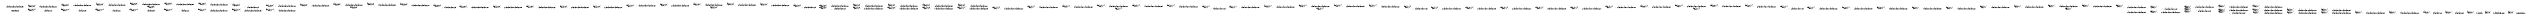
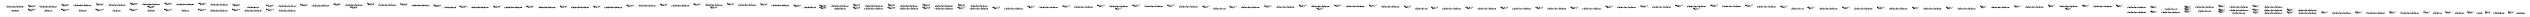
  strict digraph {
    rankdir=LR
    node [type=Conv]
    edge [style=solid]
    n1 [label="8 /layers/layers.0/Conv"]
    "1 /layers/layers.2/Relu" [type=Relu]
    "2 /layers/layers.3/Conv"
    "3 /layers/layers.5/Relu" [type=Relu]
    "4 /layers/layers.6/Conv"
    "5 /layers/layers.8/layers.8.0/layers/layers.0/Conv"
    "6 /layers/layers.8/layers.8.0/layers/layers.2/Relu" [type=Relu]
    "7 /layers/layers.8/layers.8.0/layers/layers.3/Conv"
    "8 /layers/layers.8/layers.8.0/layers/layers.5/Relu" [type=Relu]
    "9 /layers/layers.8/layers.8.0/layers/layers.6/Conv"
    "10 /layers/layers.8/layers.8.1/layers/layers.0/Conv"
    "15 /layers/layers.8/layers.8.1/Add" [type=Add]
    "11 /layers/layers.8/layers.8.1/layers/layers.2/Relu" [type=Relu]
    "16 /layers/layers.8/layers.8.2/layers/layers.0/Conv"
    "21 /layers/layers.8/layers.8.2/Add" [type=Add]
    "12 /layers/layers.8/layers.8.1/layers/layers.3/Conv"
    "13 /layers/layers.8/layers.8.1/layers/layers.5/Relu" [type=Relu]
    "14 /layers/layers.8/layers.8.1/layers/layers.6/Conv"
    "17 /layers/layers.8/layers.8.2/layers/layers.2/Relu" [type=Relu]
    "22 /layers/layers.9/layers.9.0/layers/layers.0/Conv"
    "18 /layers/layers.8/layers.8.2/layers/layers.3/Conv"
    "19 /layers/layers.8/layers.8.2/layers/layers.5/Relu" [type=Relu]
    "20 /layers/layers.8/layers.8.2/layers/layers.6/Conv"
    "23 /layers/layers.9/layers.9.0/layers/layers.2/Relu" [type=Relu]
    "24 /layers/layers.9/layers.9.0/layers/layers.3/Conv"
    "25 /layers/layers.9/layers.9.0/layers/layers.5/Relu" [type=Relu]
    "26 /layers/layers.9/layers.9.0/layers/layers.6/Conv"
    "27 /layers/layers.9/layers.9.1/layers/layers.0/Conv"
    "32 /layers/layers.9/layers.9.1/Add" [type=Add]
    "28 /layers/layers.9/layers.9.1/layers/layers.2/Relu" [type=Relu]
    "33 /layers/layers.9/layers.9.2/layers/layers.0/Conv"
    "38 /layers/layers.9/layers.9.2/Add" [type=Add]
    "29 /layers/layers.9/layers.9.1/layers/layers.3/Conv"
    "30 /layers/layers.9/layers.9.1/layers/layers.5/Relu" [type=Relu]
    "31 /layers/layers.9/layers.9.1/layers/layers.6/Conv"
    "34 /layers/layers.9/layers.9.2/layers/layers.2/Relu" [type=Relu]
    "39 /layers/layers.10/layers.10.0/layers/layers.0/Conv"
    "35 /layers/layers.9/layers.9.2/layers/layers.3/Conv"
    "36 /layers/layers.9/layers.9.2/layers/layers.5/Relu" [type=Relu]
    "37 /layers/layers.9/layers.9.2/layers/layers.6/Conv"
    "40 /layers/layers.10/layers.10.0/layers/layers.2/Relu" [type=Relu]
    "41 /layers/layers.10/layers.10.0/layers/layers.3/Conv"
    "42 /layers/layers.10/layers.10.0/layers/layers.5/Relu" [type=Relu]
    "43 /layers/layers.10/layers.10.0/layers/layers.6/Conv"
    "44 /layers/layers.10/layers.10.1/layers/layers.0/Conv"
    "49 /layers/layers.10/layers.10.1/Add" [type=Add]
    "45 /layers/layers.10/layers.10.1/layers/layers.2/Relu" [type=Relu]
    "50 /layers/layers.10/layers.10.2/layers/layers.0/Conv"
    "55 /layers/layers.10/layers.10.2/Add" [type=Add]
    "46 /layers/layers.10/layers.10.1/layers/layers.3/Conv"
    "47 /layers/layers.10/layers.10.1/layers/layers.5/Relu" [type=Relu]
    "48 /layers/layers.10/layers.10.1/layers/layers.6/Conv"
    "51 /layers/layers.10/layers.10.2/layers/layers.2/Relu" [type=Relu]
    "56 /layers/layers.11/layers.11.0/layers/layers.0/Conv"
    "52 /layers/layers.10/layers.10.2/layers/layers.3/Conv"
    "53 /layers/layers.10/layers.10.2/layers/layers.5/Relu" [type=Relu]
    "54 /layers/layers.10/layers.10.2/layers/layers.6/Conv"
    "57 /layers/layers.11/layers.11.0/layers/layers.2/Relu" [type=Relu]
    "58 /layers/layers.11/layers.11.0/layers/layers.3/Conv"
    "59 /layers/layers.11/layers.11.0/layers/layers.5/Relu" [type=Relu]
    "60 /layers/layers.11/layers.11.0/layers/layers.6/Conv"
    "61 /layers/layers.11/layers.11.1/layers/layers.0/Conv"
    "66 /layers/layers.11/layers.11.1/Add" [type=Add]
    "62 /layers/layers.11/layers.11.1/layers/layers.2/Relu" [type=Relu]
    n65 [label="67 /layers/layers.12/layers.12.0/layers/layers.3/Conv"]
    "63 /layers/layers.11/layers.11.1/layers/layers.3/Conv"
    "64 /layers/layers.11/layers.11.1/layers/layers.5/Relu" [type=Relu]
    "65 /layers/layers.11/layers.11.1/layers/layers.6/Conv"
    "68 /layers/layers.12/layers.12.0/layers/layers.2/Relu" [type=Relu]
    "69 /layers/layers.12/layers.12.0/layers/layers.3/Conv"
    "70 /layers/layers.12/layers.12.0/layers/layers.5/Relu" [type=Relu]
    "71 /layers/layers.12/layers.12.0/layers/layers.6/Conv"
    "72 /layers/layers.12/layers.12.1/layers/layers.0/Conv"
    "77 /layers/layers.12/layers.12.1/Add" [type=Add]
    "73 /layers/layers.12/layers.12.1/layers/layers.2/Relu" [type=Relu]
    "78 /layers/layers.12/layers.12.2/layers/layers.0/Conv"
    "83 /layers/layers.12/layers.12.2/Add" [type=Add]
    "74 /layers/layers.12/layers.12.1/layers/layers.3/Conv"
    "75 /layers/layers.12/layers.12.1/layers/layers.5/Relu" [type=Relu]
    "76 /layers/layers.12/layers.12.1/layers/layers.6/Conv"
    "79 /layers/layers.12/layers.12.2/layers/layers.2/Relu" [type=Relu]
    "84 /layers/layers.12/layers.12.3/layers/layers.0/Conv"
    "89 /layers/layers.12/layers.12.3/Add" [type=Add]
    "80 /layers/layers.12/layers.12.2/layers/layers.3/Conv"
    "81 /layers/layers.12/layers.12.2/layers/layers.5/Relu" [type=Relu]
    "82 /layers/layers.12/layers.12.2/layers/layers.6/Conv"
    "85 /layers/layers.12/layers.12.3/layers/layers.2/Relu" [type=Relu]
    "90 /layers/layers.13/layers.13.0/layers/layers.0/Conv"
    "86 /layers/layers.12/layers.12.3/layers/layers.3/Conv"
-   "87 /layers/layers.12/layers.12.3/layers/layers.5/Relu" [type=Relu]
    "91 /layers/layers.13/layers.13.0/layers/layers.2/Relu" [type=Relu]
    "92 /layers/layers.13/layers.13.0/layers/layers.3/Conv"
    "93 /layers/layers.13/layers.13.0/layers/layers.5/Relu" [type=Relu]
    "94 /layers/layers.13/layers.13.0/layers/layers.6/Conv"
    "95 /layers/layers.14/Conv"
    "96 /layers/layers.16/Relu" [type=Relu]
    "97 /ReduceMean" [type=ReduceMean]
    "98 /classifier/classifier.1/Gemm" [type=Gemm]
    "100 nncf_model_output_0" [type=nncf_model_output]
    "99 nncf_model_input_0" [type=nncf_model_input]
    n1 -> "1 /layers/layers.2/Relu" [label="shape:[1, 16, 112, 112]\nports:0 -> 0"]
    "1 /layers/layers.2/Relu" -> "2 /layers/layers.3/Conv" [label="shape:[1, 16, 112, 112]\nports:0 -> 0"]
    "2 /layers/layers.3/Conv" -> "3 /layers/layers.5/Relu" [label="shape:[1, 16, 112, 112]\nports:0 -> 0"]
    "3 /layers/layers.5/Relu" -> "4 /layers/layers.6/Conv" [label="shape:[1, 16, 112, 112]\nports:0 -> 0"]
    "4 /layers/layers.6/Conv" -> "5 /layers/layers.8/layers.8.0/layers/layers.0/Conv" [label="shape:[1, 8, 112, 112]\nports:0 -> 0"]
    "5 /layers/layers.8/layers.8.0/layers/layers.0/Conv" -> "6 /layers/layers.8/layers.8.0/layers/layers.2/Relu" [label="shape:[1, 24, 112, 112]\nports:0 -> 0"]
    "6 /layers/layers.8/layers.8.0/layers/layers.2/Relu" -> "7 /layers/layers.8/layers.8.0/layers/layers.3/Conv" [label="shape:[1, 24, 112, 112]\nports:0 -> 0"]
    "8 /layers/layers.8/layers.8.0/layers/layers.5/Relu" -> "9 /layers/layers.8/layers.8.0/layers/layers.6/Conv" [label="shape:[1, 24, 56, 56]\nports:0 -> 0"]
    "9 /layers/layers.8/layers.8.0/layers/layers.6/Conv" -> "10 /layers/layers.8/layers.8.1/layers/layers.0/Conv" [label="shape:[1, 16, 56, 56]\nports:0 -> 0"]
    "9 /layers/layers.8/layers.8.0/layers/layers.6/Conv" -> "15 /layers/layers.8/layers.8.1/Add" [label="shape:[1, 16, 56, 56]\nports:0 -> 1"]
    "10 /layers/layers.8/layers.8.1/layers/layers.0/Conv" -> "11 /layers/layers.8/layers.8.1/layers/layers.2/Relu" [label="shape:[1, 48, 56, 56]\nports:0 -> 0"]
    "15 /layers/layers.8/layers.8.1/Add" -> "16 /layers/layers.8/layers.8.2/layers/layers.0/Conv" [label="shape:[1, 16, 56, 56]\nports:0 -> 0"]
    "15 /layers/layers.8/layers.8.1/Add" -> "21 /layers/layers.8/layers.8.2/Add" [label="shape:[1, 16, 56, 56]\nports:0 -> 1"]
    "11 /layers/layers.8/layers.8.1/layers/layers.2/Relu" -> "12 /layers/layers.8/layers.8.1/layers/layers.3/Conv" [label="shape:[1, 48, 56, 56]\nports:0 -> 0"]
    "16 /layers/layers.8/layers.8.2/layers/layers.0/Conv" -> "17 /layers/layers.8/layers.8.2/layers/layers.2/Relu" [label="shape:[1, 48, 56, 56]\nports:0 -> 0"]
    "21 /layers/layers.8/layers.8.2/Add" -> "22 /layers/layers.9/layers.9.0/layers/layers.0/Conv" [label="shape:[1, 16, 56, 56]\nports:0 -> 0"]
    "12 /layers/layers.8/layers.8.1/layers/layers.3/Conv" -> "13 /layers/layers.8/layers.8.1/layers/layers.5/Relu" [label="shape:[1, 48, 56, 56]\nports:0 -> 0"]
    "13 /layers/layers.8/layers.8.1/layers/layers.5/Relu" -> "14 /layers/layers.8/layers.8.1/layers/layers.6/Conv" [label="shape:[1, 48, 56, 56]\nports:0 -> 0"]
    "14 /layers/layers.8/layers.8.1/layers/layers.6/Conv" -> "15 /layers/layers.8/layers.8.1/Add" [label="shape:[1, 16, 56, 56]\nports:0 -> 0"]
    "17 /layers/layers.8/layers.8.2/layers/layers.2/Relu" -> "18 /layers/layers.8/layers.8.2/layers/layers.3/Conv" [label="shape:[1, 48, 56, 56]\nports:0 -> 0"]
    "22 /layers/layers.9/layers.9.0/layers/layers.0/Conv" -> "23 /layers/layers.9/layers.9.0/layers/layers.2/Relu" [label="shape:[1, 48, 56, 56]\nports:0 -> 0"]
    "18 /layers/layers.8/layers.8.2/layers/layers.3/Conv" -> "19 /layers/layers.8/layers.8.2/layers/layers.5/Relu" [label="shape:[1, 48, 56, 56]\nports:0 -> 0"]
    "19 /layers/layers.8/layers.8.2/layers/layers.5/Relu" -> "20 /layers/layers.8/layers.8.2/layers/layers.6/Conv" [label="shape:[1, 48, 56, 56]\nports:0 -> 0"]
    "20 /layers/layers.8/layers.8.2/layers/layers.6/Conv" -> "21 /layers/layers.8/layers.8.2/Add" [label="shape:[1, 16, 56, 56]\nports:0 -> 0"]
    "23 /layers/layers.9/layers.9.0/layers/layers.2/Relu" -> "24 /layers/layers.9/layers.9.0/layers/layers.3/Conv" [label="shape:[1, 48, 56, 56]\nports:0 -> 0"]
    "24 /layers/layers.9/layers.9.0/layers/layers.3/Conv" -> "25 /layers/layers.9/layers.9.0/layers/layers.5/Relu" [label="shape:[1, 48, 28, 28]\nports:0 -> 0"]
    "25 /layers/layers.9/layers.9.0/layers/layers.5/Relu" -> "26 /layers/layers.9/layers.9.0/layers/layers.6/Conv" [label="shape:[1, 48, 28, 28]\nports:0 -> 0"]
    "26 /layers/layers.9/layers.9.0/layers/layers.6/Conv" -> "27 /layers/layers.9/layers.9.1/layers/layers.0/Conv" [label="shape:[1, 24, 28, 28]\nports:0 -> 0"]
    "26 /layers/layers.9/layers.9.0/layers/layers.6/Conv" -> "32 /layers/layers.9/layers.9.1/Add" [label="shape:[1, 24, 28, 28]\nports:0 -> 1"]
    "27 /layers/layers.9/layers.9.1/layers/layers.0/Conv" -> "28 /layers/layers.9/layers.9.1/layers/layers.2/Relu" [label="shape:[1, 72, 28, 28]\nports:0 -> 0"]
    "32 /layers/layers.9/layers.9.1/Add" -> "33 /layers/layers.9/layers.9.2/layers/layers.0/Conv" [label="shape:[1, 24, 28, 28]\nports:0 -> 0"]
    "32 /layers/layers.9/layers.9.1/Add" -> "38 /layers/layers.9/layers.9.2/Add" [label="shape:[1, 24, 28, 28]\nports:0 -> 1"]
    "28 /layers/layers.9/layers.9.1/layers/layers.2/Relu" -> "29 /layers/layers.9/layers.9.1/layers/layers.3/Conv" [label="shape:[1, 72, 28, 28]\nports:0 -> 0"]
    "33 /layers/layers.9/layers.9.2/layers/layers.0/Conv" -> "34 /layers/layers.9/layers.9.2/layers/layers.2/Relu" [label="shape:[1, 72, 28, 28]\nports:0 -> 0"]
    "38 /layers/layers.9/layers.9.2/Add" -> "39 /layers/layers.10/layers.10.0/layers/layers.0/Conv" [label="shape:[1, 24, 28, 28]\nports:0 -> 0"]
    "29 /layers/layers.9/layers.9.1/layers/layers.3/Conv" -> "30 /layers/layers.9/layers.9.1/layers/layers.5/Relu" [label="shape:[1, 72, 28, 28]\nports:0 -> 0"]
    "30 /layers/layers.9/layers.9.1/layers/layers.5/Relu" -> "31 /layers/layers.9/layers.9.1/layers/layers.6/Conv" [label="shape:[1, 72, 28, 28]\nports:0 -> 0"]
    "31 /layers/layers.9/layers.9.1/layers/layers.6/Conv" -> "32 /layers/layers.9/layers.9.1/Add" [label="shape:[1, 24, 28, 28]\nports:0 -> 0"]
    "34 /layers/layers.9/layers.9.2/layers/layers.2/Relu" -> "35 /layers/layers.9/layers.9.2/layers/layers.3/Conv" [label="shape:[1, 72, 28, 28]\nports:0 -> 0"]
    "39 /layers/layers.10/layers.10.0/layers/layers.0/Conv" -> "40 /layers/layers.10/layers.10.0/layers/layers.2/Relu" [label="shape:[1, 144, 28, 28]\nports:0 -> 0"]
    "35 /layers/layers.9/layers.9.2/layers/layers.3/Conv" -> "36 /layers/layers.9/layers.9.2/layers/layers.5/Relu" [label="shape:[1, 72, 28, 28]\nports:0 -> 0"]
    "36 /layers/layers.9/layers.9.2/layers/layers.5/Relu" -> "37 /layers/layers.9/layers.9.2/layers/layers.6/Conv" [label="shape:[1, 72, 28, 28]\nports:0 -> 0"]
    "40 /layers/layers.10/layers.10.0/layers/layers.2/Relu" -> "41 /layers/layers.10/layers.10.0/layers/layers.3/Conv" [label="shape:[1, 144, 28, 28]\nports:0 -> 0"]
    "41 /layers/layers.10/layers.10.0/layers/layers.3/Conv" -> "42 /layers/layers.10/layers.10.0/layers/layers.5/Relu" [label="shape:[1, 144, 14, 14]\nports:0 -> 0"]
    "42 /layers/layers.10/layers.10.0/layers/layers.5/Relu" -> "43 /layers/layers.10/layers.10.0/layers/layers.6/Conv" [label="shape:[1, 144, 14, 14]\nports:0 -> 0"]
    "43 /layers/layers.10/layers.10.0/layers/layers.6/Conv" -> "44 /layers/layers.10/layers.10.1/layers/layers.0/Conv" [label="shape:[1, 40, 14, 14]\nports:0 -> 0"]
    "43 /layers/layers.10/layers.10.0/layers/layers.6/Conv" -> "49 /layers/layers.10/layers.10.1/Add" [label="shape:[1, 40, 14, 14]\nports:0 -> 1"]
    "44 /layers/layers.10/layers.10.1/layers/layers.0/Conv" -> "45 /layers/layers.10/layers.10.1/layers/layers.2/Relu" [label="shape:[1, 240, 14, 14]\nports:0 -> 0"]
    "49 /layers/layers.10/layers.10.1/Add" -> "50 /layers/layers.10/layers.10.2/layers/layers.0/Conv" [label="shape:[1, 40, 14, 14]\nports:0 -> 0"]
    "49 /layers/layers.10/layers.10.1/Add" -> "55 /layers/layers.10/layers.10.2/Add" [label="shape:[1, 40, 14, 14]\nports:0 -> 1"]
    "45 /layers/layers.10/layers.10.1/layers/layers.2/Relu" -> "46 /layers/layers.10/layers.10.1/layers/layers.3/Conv" [label="shape:[1, 240, 14, 14]\nports:0 -> 0"]
    "50 /layers/layers.10/layers.10.2/layers/layers.0/Conv" -> "51 /layers/layers.10/layers.10.2/layers/layers.2/Relu" [label="shape:[1, 240, 14, 14]\nports:0 -> 0"]
    "55 /layers/layers.10/layers.10.2/Add" -> "56 /layers/layers.11/layers.11.0/layers/layers.0/Conv" [label="shape:[1, 40, 14, 14]\nports:0 -> 0"]
    "46 /layers/layers.10/layers.10.1/layers/layers.3/Conv" -> "47 /layers/layers.10/layers.10.1/layers/layers.5/Relu" [label="shape:[1, 240, 14, 14]\nports:0 -> 0"]
    "47 /layers/layers.10/layers.10.1/layers/layers.5/Relu" -> "48 /layers/layers.10/layers.10.1/layers/layers.6/Conv" [label="shape:[1, 240, 14, 14]\nports:0 -> 0"]
    "48 /layers/layers.10/layers.10.1/layers/layers.6/Conv" -> "49 /layers/layers.10/layers.10.1/Add" [label="shape:[1, 40, 14, 14]\nports:0 -> 0"]
    "51 /layers/layers.10/layers.10.2/layers/layers.2/Relu" -> "52 /layers/layers.10/layers.10.2/layers/layers.3/Conv" [label="shape:[1, 240, 14, 14]\nports:0 -> 0"]
    "56 /layers/layers.11/layers.11.0/layers/layers.0/Conv" -> "57 /layers/layers.11/layers.11.0/layers/layers.2/Relu" [label="shape:[1, 240, 14, 14]\nports:0 -> 0"]
    "52 /layers/layers.10/layers.10.2/layers/layers.3/Conv" -> "53 /layers/layers.10/layers.10.2/layers/layers.5/Relu" [label="shape:[1, 240, 14, 14]\nports:0 -> 0"]
    "53 /layers/layers.10/layers.10.2/layers/layers.5/Relu" -> "54 /layers/layers.10/layers.10.2/layers/layers.6/Conv" [label="shape:[1, 240, 14, 14]\nports:0 -> 0"]
    "54 /layers/layers.10/layers.10.2/layers/layers.6/Conv" -> "55 /layers/layers.10/layers.10.2/Add" [label="shape:[1, 40, 14, 14]\nports:0 -> 0"]
    "57 /layers/layers.11/layers.11.0/layers/layers.2/Relu" -> "58 /layers/layers.11/layers.11.0/layers/layers.3/Conv" [label="shape:[1, 240, 14, 14]\nports:0 -> 0"]
    "58 /layers/layers.11/layers.11.0/layers/layers.3/Conv" -> "59 /layers/layers.11/layers.11.0/layers/layers.5/Relu" [label="shape:[1, 240, 14, 14]\nports:0 -> 0"]
    "59 /layers/layers.11/layers.11.0/layers/layers.5/Relu" -> "60 /layers/layers.11/layers.11.0/layers/layers.6/Conv" [label="shape:[1, 240, 14, 14]\nports:0 -> 0"]
    "60 /layers/layers.11/layers.11.0/layers/layers.6/Conv" -> "61 /layers/layers.11/layers.11.1/layers/layers.0/Conv" [label="shape:[1, 48, 14, 14]\nports:0 -> 0"]
    "60 /layers/layers.11/layers.11.0/layers/layers.6/Conv" -> "66 /layers/layers.11/layers.11.1/Add" [label="shape:[1, 48, 14, 14]\nports:0 -> 1"]
    "61 /layers/layers.11/layers.11.1/layers/layers.0/Conv" -> "62 /layers/layers.11/layers.11.1/layers/layers.2/Relu" [label="shape:[1, 288, 14, 14]\nports:0 -> 0"]
    "66 /layers/layers.11/layers.11.1/Add" -> n65 [label="shape:[1, 48, 14, 14]\nports:0 -> 0"]
    "62 /layers/layers.11/layers.11.1/layers/layers.2/Relu" -> "63 /layers/layers.11/layers.11.1/layers/layers.3/Conv" [label="shape:[1, 288, 14, 14]\nports:0 -> 0"]
    n65 -> "68 /layers/layers.12/layers.12.0/layers/layers.2/Relu" [label="shape:[1, 288, 14, 14]\nports:0 -> 0"]
    "63 /layers/layers.11/layers.11.1/layers/layers.3/Conv" -> "64 /layers/layers.11/layers.11.1/layers/layers.5/Relu" [label="shape:[1, 288, 14, 14]\nports:0 -> 0"]
    "64 /layers/layers.11/layers.11.1/layers/layers.5/Relu" -> "65 /layers/layers.11/layers.11.1/layers/layers.6/Conv" [label="shape:[1, 288, 14, 14]\nports:0 -> 0"]
    "65 /layers/layers.11/layers.11.1/layers/layers.6/Conv" -> "66 /layers/layers.11/layers.11.1/Add" [label="shape:[1, 48, 14, 14]\nports:0 -> 0"]
    "68 /layers/layers.12/layers.12.0/layers/layers.2/Relu" -> "69 /layers/layers.12/layers.12.0/layers/layers.3/Conv" [label="shape:[1, 288, 14, 14]\nports:0 -> 0"]
    "69 /layers/layers.12/layers.12.0/layers/layers.3/Conv" -> "70 /layers/layers.12/layers.12.0/layers/layers.5/Relu" [label="shape:[1, 288, 7, 7]\nports:0 -> 0"]
    "70 /layers/layers.12/layers.12.0/layers/layers.5/Relu" -> "71 /layers/layers.12/layers.12.0/layers/layers.6/Conv" [label="shape:[1, 288, 7, 7]\nports:0 -> 0"]
    "71 /layers/layers.12/layers.12.0/layers/layers.6/Conv" -> "72 /layers/layers.12/layers.12.1/layers/layers.0/Conv" [label="shape:[1, 96, 7, 7]\nports:0 -> 0"]
    "71 /layers/layers.12/layers.12.0/layers/layers.6/Conv" -> "77 /layers/layers.12/layers.12.1/Add" [label="shape:[1, 96, 7, 7]\nports:0 -> 1"]
    "72 /layers/layers.12/layers.12.1/layers/layers.0/Conv" -> "73 /layers/layers.12/layers.12.1/layers/layers.2/Relu" [label="shape:[1, 576, 7, 7]\nports:0 -> 0"]
    "77 /layers/layers.12/layers.12.1/Add" -> "78 /layers/layers.12/layers.12.2/layers/layers.0/Conv" [label="shape:[1, 96, 7, 7]\nports:0 -> 0"]
    "77 /layers/layers.12/layers.12.1/Add" -> "83 /layers/layers.12/layers.12.2/Add" [label="shape:[1, 96, 7, 7]\nports:0 -> 1"]
    "73 /layers/layers.12/layers.12.1/layers/layers.2/Relu" -> "74 /layers/layers.12/layers.12.1/layers/layers.3/Conv" [label="shape:[1, 576, 7, 7]\nports:0 -> 0"]
    "78 /layers/layers.12/layers.12.2/layers/layers.0/Conv" -> "79 /layers/layers.12/layers.12.2/layers/layers.2/Relu" [label="shape:[1, 576, 7, 7]\nports:0 -> 0"]
    "83 /layers/layers.12/layers.12.2/Add" -> "84 /layers/layers.12/layers.12.3/layers/layers.0/Conv" [label="shape:[1, 96, 7, 7]\nports:0 -> 0"]
    "83 /layers/layers.12/layers.12.2/Add" -> "89 /layers/layers.12/layers.12.3/Add" [label="shape:[1, 96, 7, 7]\nports:0 -> 1"]
    "74 /layers/layers.12/layers.12.1/layers/layers.3/Conv" -> "75 /layers/layers.12/layers.12.1/layers/layers.5/Relu" [label="shape:[1, 576, 7, 7]\nports:0 -> 0"]
    "75 /layers/layers.12/layers.12.1/layers/layers.5/Relu" -> "76 /layers/layers.12/layers.12.1/layers/layers.6/Conv" [label="shape:[1, 576, 7, 7]\nports:0 -> 0"]
    "76 /layers/layers.12/layers.12.1/layers/layers.6/Conv" -> "77 /layers/layers.12/layers.12.1/Add" [label="shape:[1, 96, 7, 7]\nports:0 -> 0"]
    "79 /layers/layers.12/layers.12.2/layers/layers.2/Relu" -> "80 /layers/layers.12/layers.12.2/layers/layers.3/Conv" [label="shape:[1, 576, 7, 7]\nports:0 -> 0"]
    "84 /layers/layers.12/layers.12.3/layers/layers.0/Conv" -> "85 /layers/layers.12/layers.12.3/layers/layers.2/Relu" [label="shape:[1, 576, 7, 7]\nports:0 -> 0"]
    "89 /layers/layers.12/layers.12.3/Add" -> "90 /layers/layers.13/layers.13.0/layers/layers.0/Conv" [label="shape:[1, 96, 7, 7]\nports:0 -> 0"]
    "81 /layers/layers.12/layers.12.2/layers/layers.5/Relu" -> "82 /layers/layers.12/layers.12.2/layers/layers.6/Conv" [label="shape:[1, 576, 7, 7]\nports:0 -> 0"]
    "82 /layers/layers.12/layers.12.2/layers/layers.6/Conv" -> "83 /layers/layers.12/layers.12.2/Add" [label="shape:[1, 96, 7, 7]\nports:0 -> 0"]
    "85 /layers/layers.12/layers.12.3/layers/layers.2/Relu" -> "86 /layers/layers.12/layers.12.3/layers/layers.3/Conv" [label="shape:[1, 576, 7, 7]\nports:0 -> 0"]
    "90 /layers/layers.13/layers.13.0/layers/layers.0/Conv" -> "91 /layers/layers.13/layers.13.0/layers/layers.2/Relu" [label="shape:[1, 576, 7, 7]\nports:0 -> 0"]
-   "86 /layers/layers.12/layers.12.3/layers/layers.3/Conv" -> "87 /layers/layers.12/layers.12.3/layers/layers.5/Relu" [label="shape:[1, 576, 7, 7]\nports:0 -> 0"]
    "91 /layers/layers.13/layers.13.0/layers/layers.2/Relu" -> "92 /layers/layers.13/layers.13.0/layers/layers.3/Conv" [label="shape:[1, 576, 7, 7]\nports:0 -> 0"]
    "92 /layers/layers.13/layers.13.0/layers/layers.3/Conv" -> "93 /layers/layers.13/layers.13.0/layers/layers.5/Relu" [label="shape:[1, 576, 7, 7]\nports:0 -> 0"]
    "93 /layers/layers.13/layers.13.0/layers/layers.5/Relu" -> "94 /layers/layers.13/layers.13.0/layers/layers.6/Conv" [label="shape:[1, 576, 7, 7]\nports:0 -> 0"]
    "94 /layers/layers.13/layers.13.0/layers/layers.6/Conv" -> "95 /layers/layers.14/Conv" [label="shape:[1, 160, 7, 7]\nports:0 -> 0"]
    "95 /layers/layers.14/Conv" -> "96 /layers/layers.16/Relu" [label="shape:[1, 1280, 7, 7]\nports:0 -> 0"]
    "96 /layers/layers.16/Relu" -> "97 /ReduceMean" [label="shape:[1, 1280, 7, 7]\nports:0 -> 0"]
    "97 /ReduceMean" -> "98 /classifier/classifier.1/Gemm" [label="shape:[1, 1280]\nports:0 -> 0"]
    "98 /classifier/classifier.1/Gemm" -> "100 nncf_model_output_0" [label="shape:[1, 1000]\nports:0 -> 0"]
    "99 nncf_model_input_0" -> n1 [label="shape:[1, 3, 224, 224]\nports:0 -> 0"]
  }
